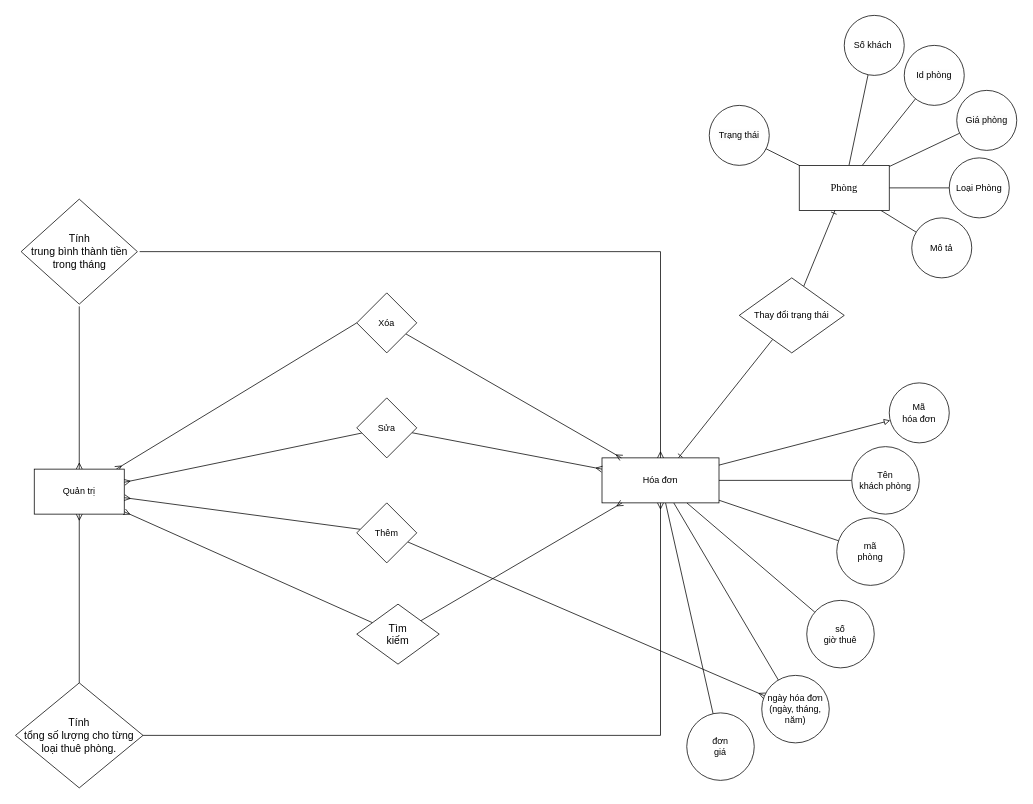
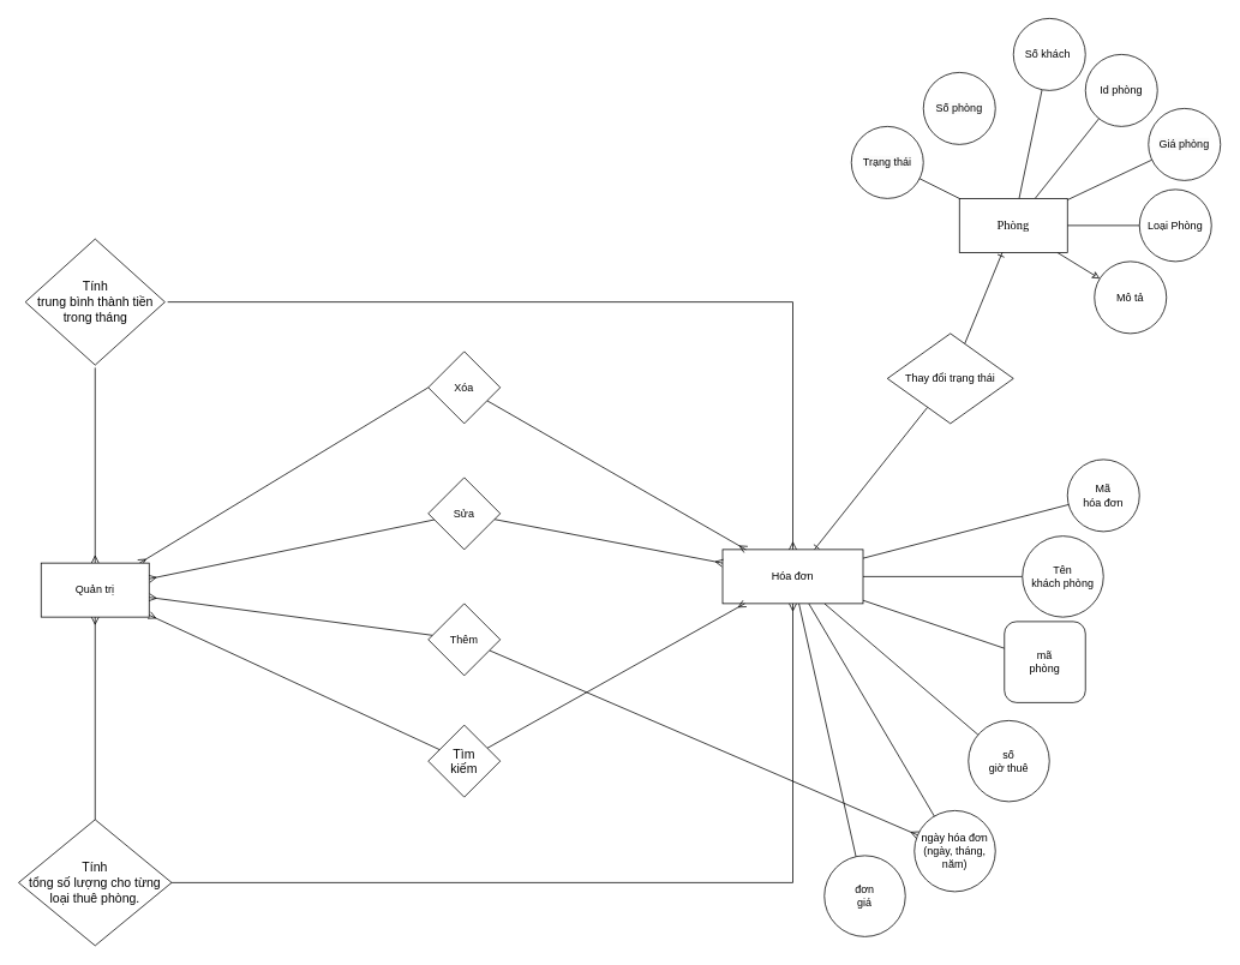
  <mxCell id="0" />
  <mxCell id="1" parent="0" />
  <mxCell id="2" style="edgeStyle=none;rounded=0;orthogonalLoop=1;jettySize=auto;html=1;endArrow=none;endFill=0;startArrow=ERone;startFill=0;" parent="1" source="9" target="43" edge="1"><mxGeometry relative="1" as="geometry" /></mxCell>
- <mxCell id="3" style="edgeStyle=none;rounded=0;orthogonalLoop=1;jettySize=auto;html=1;endArrow=block;endFill=0;" parent="1" source="9" target="10" edge="1"><mxGeometry relative="1" as="geometry" /></mxCell>
+ <mxCell id="3" style="edgeStyle=none;rounded=0;orthogonalLoop=1;jettySize=auto;html=1;endArrow=none;endFill=0;" parent="1" source="9" target="10" edge="1"><mxGeometry relative="1" as="geometry" /></mxCell>
  <mxCell id="4" style="edgeStyle=none;rounded=0;orthogonalLoop=1;jettySize=auto;html=1;endArrow=none;endFill=0;" parent="1" source="9" target="12" edge="1"><mxGeometry relative="1" as="geometry" /></mxCell>
  <mxCell id="5" style="edgeStyle=none;rounded=0;orthogonalLoop=1;jettySize=auto;html=1;endArrow=none;endFill=0;" parent="1" source="9" target="13" edge="1"><mxGeometry relative="1" as="geometry" /></mxCell>
  <mxCell id="6" style="edgeStyle=none;rounded=0;orthogonalLoop=1;jettySize=auto;html=1;endArrow=none;endFill=0;" parent="1" source="9" target="15" edge="1"><mxGeometry relative="1" as="geometry" /></mxCell>
  <mxCell id="7" style="edgeStyle=none;rounded=0;orthogonalLoop=1;jettySize=auto;html=1;endArrow=none;endFill=0;" parent="1" source="9" target="11" edge="1"><mxGeometry relative="1" as="geometry" /></mxCell>
  <mxCell id="8" style="edgeStyle=none;rounded=0;orthogonalLoop=1;jettySize=auto;html=1;endArrow=none;endFill=0;" parent="1" source="9" target="14" edge="1"><mxGeometry relative="1" as="geometry" /></mxCell>
  <mxCell id="9" value="Hóa đơn" style="rounded=0;whiteSpace=wrap;html=1;" parent="1" vertex="1"><mxGeometry x="802" y="610" width="156" height="60" as="geometry" /></mxCell>
  <mxCell id="10" value="Mã&lt;br/&gt;hóa đơn" style="ellipse;whiteSpace=wrap;html=1;aspect=fixed;" parent="1" vertex="1"><mxGeometry x="1185" y="510" width="80" height="80" as="geometry" /></mxCell>
  <mxCell id="11" value="ngày hóa đơn (ngày, tháng, năm)" style="ellipse;whiteSpace=wrap;html=1;aspect=fixed;" parent="1" vertex="1"><mxGeometry x="1015" y="900" width="90" height="90" as="geometry" /></mxCell>
  <mxCell id="12" value="Tên&lt;br/&gt;khách phòng" style="ellipse;whiteSpace=wrap;html=1;aspect=fixed;" parent="1" vertex="1"><mxGeometry x="1135" y="595" width="90" height="90" as="geometry" /></mxCell>
- <mxCell id="13" value="mã&lt;br/&gt;phòng" style="ellipse;whiteSpace=wrap;html=1;aspect=fixed;" parent="1" vertex="1"><mxGeometry x="1115" y="690" width="90" height="90" as="geometry" /></mxCell>
+ <mxCell id="13" value="mã&lt;br/&gt;phòng" style="whiteSpace=wrap;html=1;aspect=fixed;rounded=1;" parent="1" vertex="1"><mxGeometry x="1115" y="690" width="90" height="90" as="geometry" /></mxCell>
  <mxCell id="14" value="đơn&lt;br/&gt;giá" style="ellipse;whiteSpace=wrap;html=1;aspect=fixed;" parent="1" vertex="1"><mxGeometry x="915" y="950" width="90" height="90" as="geometry" /></mxCell>
  <mxCell id="15" value="số&lt;br style=&quot;border-color: var(--border-color);&quot;&gt;giờ thuê" style="ellipse;whiteSpace=wrap;html=1;aspect=fixed;" parent="1" vertex="1"><mxGeometry x="1075" y="800" width="90" height="90" as="geometry" /></mxCell>
  <mxCell id="16" style="edgeStyle=none;rounded=0;orthogonalLoop=1;jettySize=auto;html=1;entryX=0.5;entryY=1;entryDx=0;entryDy=0;endArrow=none;endFill=0;startArrow=ERmany;startFill=0;" parent="1" source="22" target="34" edge="1"><mxGeometry relative="1" as="geometry" /></mxCell>
  <mxCell id="17" style="edgeStyle=none;rounded=0;orthogonalLoop=1;jettySize=auto;html=1;entryX=0.5;entryY=0;entryDx=0;entryDy=0;endArrow=none;endFill=0;startArrow=ERmany;startFill=0;" parent="1" source="22" target="24" edge="1"><mxGeometry relative="1" as="geometry" /></mxCell>
  <mxCell id="18" style="rounded=0;orthogonalLoop=1;jettySize=auto;html=1;entryX=0;entryY=0.5;entryDx=0;entryDy=0;endArrow=none;endFill=0;startArrow=ERmany;startFill=0;" parent="1" source="22" target="28" edge="1"><mxGeometry relative="1" as="geometry" /></mxCell>
  <mxCell id="19" style="edgeStyle=none;rounded=0;orthogonalLoop=1;jettySize=auto;html=1;endArrow=none;endFill=0;startArrow=ERmany;startFill=0;" parent="1" source="22" target="30" edge="1"><mxGeometry relative="1" as="geometry" /></mxCell>
  <mxCell id="20" style="edgeStyle=none;rounded=0;orthogonalLoop=1;jettySize=auto;html=1;endArrow=none;endFill=0;startArrow=ERmany;startFill=0;" parent="1" source="22" target="26" edge="1"><mxGeometry relative="1" as="geometry" /></mxCell>
  <mxCell id="21" style="edgeStyle=none;rounded=0;orthogonalLoop=1;jettySize=auto;html=1;endArrow=none;endFill=0;startArrow=ERmany;startFill=0;" parent="1" source="22" target="32" edge="1"><mxGeometry relative="1" as="geometry" /></mxCell>
  <mxCell id="22" value="Quản trị" style="rounded=0;whiteSpace=wrap;html=1;" parent="1" vertex="1"><mxGeometry x="45" y="625" width="120" height="60" as="geometry" /></mxCell>
  <mxCell id="23" style="edgeStyle=orthogonalEdgeStyle;rounded=0;orthogonalLoop=1;jettySize=auto;html=1;endArrow=ERmany;endFill=0;" parent="1" source="24" target="9" edge="1"><mxGeometry relative="1" as="geometry" /></mxCell>
  <mxCell id="24" value="&lt;font style=&quot;font-size: 14px;&quot;&gt;Tính&lt;br&gt;tổng số lượng cho từng loại thuê phòng.&lt;/font&gt;" style="rhombus;whiteSpace=wrap;html=1;" parent="1" vertex="1"><mxGeometry x="20" y="910" width="170" height="140" as="geometry" /></mxCell>
  <mxCell id="25" style="edgeStyle=none;rounded=0;orthogonalLoop=1;jettySize=auto;html=1;endArrow=ERmany;endFill=0;" parent="1" source="26" target="11" edge="1"><mxGeometry relative="1" as="geometry" /></mxCell>
  <mxCell id="26" value="Thêm" style="rhombus;whiteSpace=wrap;html=1;" parent="1" vertex="1"><mxGeometry x="475" y="670" width="80" height="80" as="geometry" /></mxCell>
  <mxCell id="27" style="edgeStyle=none;rounded=0;orthogonalLoop=1;jettySize=auto;html=1;endArrow=ERmany;endFill=0;" parent="1" source="28" target="9" edge="1"><mxGeometry relative="1" as="geometry" /></mxCell>
  <mxCell id="28" value="Xóa" style="rhombus;whiteSpace=wrap;html=1;" parent="1" vertex="1"><mxGeometry x="475" y="390" width="80" height="80" as="geometry" /></mxCell>
  <mxCell id="29" style="edgeStyle=none;rounded=0;orthogonalLoop=1;jettySize=auto;html=1;endArrow=ERmany;endFill=0;" parent="1" source="30" target="9" edge="1"><mxGeometry relative="1" as="geometry" /></mxCell>
  <mxCell id="30" value="Sửa" style="rhombus;whiteSpace=wrap;html=1;" parent="1" vertex="1"><mxGeometry x="475" y="530" width="80" height="80" as="geometry" /></mxCell>
  <mxCell id="31" style="edgeStyle=none;rounded=0;orthogonalLoop=1;jettySize=auto;html=1;endArrow=ERmany;endFill=0;" parent="1" source="32" target="9" edge="1"><mxGeometry relative="1" as="geometry" /></mxCell>
- <mxCell id="32" value="&lt;font style=&quot;font-size: 14px;&quot;&gt;Tìm&lt;br&gt;kiếm&lt;/font&gt;" style="rhombus;whiteSpace=wrap;html=1;" parent="1" vertex="1"><mxGeometry x="475" y="805" width="110" height="80" as="geometry" /></mxCell>
+ <mxCell id="32" value="&lt;font style=&quot;font-size: 14px;&quot;&gt;Tìm&lt;br&gt;kiếm&lt;/font&gt;" style="rhombus;whiteSpace=wrap;html=1;" parent="1" vertex="1"><mxGeometry x="475" y="805" width="80" height="80" as="geometry" /></mxCell>
  <mxCell id="33" style="edgeStyle=orthogonalEdgeStyle;rounded=0;orthogonalLoop=1;jettySize=auto;html=1;entryX=0.5;entryY=0;entryDx=0;entryDy=0;endArrow=ERmany;endFill=0;" parent="1" source="34" target="9" edge="1"><mxGeometry relative="1" as="geometry" /></mxCell>
  <mxCell id="34" value="&lt;div style=&quot;&quot;&gt;&lt;span style=&quot;font-size: 14px; background-color: initial;&quot;&gt;Tính&lt;/span&gt;&lt;/div&gt;&lt;font style=&quot;font-size: 14px;&quot;&gt;&lt;div style=&quot;&quot;&gt;&lt;span style=&quot;background-color: initial;&quot;&gt;trung bình thành tiền trong tháng&lt;/span&gt;&lt;/div&gt;&lt;/font&gt;" style="rhombus;whiteSpace=wrap;html=1;perimeterSpacing=3;align=center;" parent="1" vertex="1"><mxGeometry x="27.5" y="265" width="155" height="140" as="geometry" /></mxCell>
  <mxCell id="35" style="edgeStyle=none;rounded=0;orthogonalLoop=1;jettySize=auto;html=1;endArrow=none;endFill=0;" parent="1" source="41" target="47" edge="1"><mxGeometry relative="1" as="geometry" /></mxCell>
  <mxCell id="36" style="edgeStyle=none;rounded=0;orthogonalLoop=1;jettySize=auto;html=1;endArrow=none;endFill=0;" parent="1" source="41" target="48" edge="1"><mxGeometry relative="1" as="geometry" /></mxCell>
  <mxCell id="37" style="edgeStyle=none;rounded=0;orthogonalLoop=1;jettySize=auto;html=1;endArrow=none;endFill=0;" parent="1" source="41" target="44" edge="1"><mxGeometry relative="1" as="geometry" /></mxCell>
  <mxCell id="38" style="edgeStyle=none;rounded=0;orthogonalLoop=1;jettySize=auto;html=1;endArrow=none;endFill=0;" parent="1" source="41" target="45" edge="1"><mxGeometry relative="1" as="geometry" /></mxCell>
  <mxCell id="39" style="edgeStyle=none;rounded=0;orthogonalLoop=1;jettySize=auto;html=1;endArrow=none;endFill=0;" parent="1" source="41" target="49" edge="1"><mxGeometry relative="1" as="geometry" /></mxCell>
- <mxCell id="40" style="edgeStyle=none;rounded=0;orthogonalLoop=1;jettySize=auto;html=1;endArrow=none;endFill=0;" parent="1" source="41" target="50" edge="1"><mxGeometry relative="1" as="geometry" /></mxCell>
+ <mxCell id="40" style="edgeStyle=none;rounded=0;orthogonalLoop=1;jettySize=auto;html=1;endArrow=classic;endFill=0;" parent="1" source="41" target="50" edge="1"><mxGeometry relative="1" as="geometry" /></mxCell>
  <mxCell id="41" value="&lt;span style=&quot;font-family: &amp;quot;Times New Roman&amp;quot;, serif;&quot;&gt;&lt;font style=&quot;font-size: 14px;&quot;&gt;Phòng&lt;/font&gt;&lt;/span&gt;" style="rounded=0;whiteSpace=wrap;html=1;" parent="1" vertex="1"><mxGeometry x="1065" y="220" width="120" height="60" as="geometry" /></mxCell>
  <mxCell id="42" style="rounded=0;orthogonalLoop=1;jettySize=auto;html=1;endArrow=none;endFill=0;startArrow=ERone;startFill=0;" parent="1" source="41" target="43" edge="1"><mxGeometry relative="1" as="geometry" /></mxCell>
  <mxCell id="43" value="Thay đổi trạng thái" style="rhombus;whiteSpace=wrap;html=1;" parent="1" vertex="1"><mxGeometry x="985" y="370" width="140" height="100" as="geometry" /></mxCell>
  <mxCell id="44" value="&lt;span style=&quot;color: rgb(0, 0, 0); font-family: Helvetica; font-size: 12px; font-style: normal; font-variant-ligatures: normal; font-variant-caps: normal; font-weight: 400; letter-spacing: normal; orphans: 2; text-align: left; text-indent: 0px; text-transform: none; widows: 2; word-spacing: 0px; -webkit-text-stroke-width: 0px; background-color: rgb(251, 251, 251); text-decoration-thickness: initial; text-decoration-style: initial; text-decoration-color: initial; float: none; display: inline !important;&quot;&gt;Id phòng&lt;/span&gt;" style="ellipse;whiteSpace=wrap;html=1;aspect=fixed;" parent="1" vertex="1"><mxGeometry x="1205" y="60" width="80" height="80" as="geometry" /></mxCell>
  <mxCell id="45" value="&lt;span style=&quot;color: rgb(0, 0, 0); font-family: Helvetica; font-size: 12px; font-style: normal; font-variant-ligatures: normal; font-variant-caps: normal; font-weight: 400; letter-spacing: normal; orphans: 2; text-align: left; text-indent: 0px; text-transform: none; widows: 2; word-spacing: 0px; -webkit-text-stroke-width: 0px; background-color: rgb(251, 251, 251); text-decoration-thickness: initial; text-decoration-style: initial; text-decoration-color: initial; float: none; display: inline !important;&quot;&gt;Giá phòng&lt;/span&gt;" style="ellipse;whiteSpace=wrap;html=1;aspect=fixed;" parent="1" vertex="1"><mxGeometry x="1275" y="120" width="80" height="80" as="geometry" /></mxCell>
+ <mxCell id="46" value="&lt;span style=&quot;color: rgb(0, 0, 0); font-family: Helvetica; font-size: 12px; font-style: normal; font-variant-ligatures: normal; font-variant-caps: normal; font-weight: 400; letter-spacing: normal; orphans: 2; text-align: left; text-indent: 0px; text-transform: none; widows: 2; word-spacing: 0px; -webkit-text-stroke-width: 0px; background-color: rgb(251, 251, 251); text-decoration-thickness: initial; text-decoration-style: initial; text-decoration-color: initial; float: none; display: inline !important;&quot;&gt;Số phòng&lt;/span&gt;" style="ellipse;whiteSpace=wrap;html=1;aspect=fixed;" parent="1" vertex="1"><mxGeometry x="1025" y="80" width="80" height="80" as="geometry" /></mxCell>
  <mxCell id="47" value="&lt;span style=&quot;color: rgb(0, 0, 0); font-family: Helvetica; font-size: 12px; font-style: normal; font-variant-ligatures: normal; font-variant-caps: normal; font-weight: 400; letter-spacing: normal; orphans: 2; text-align: left; text-indent: 0px; text-transform: none; widows: 2; word-spacing: 0px; -webkit-text-stroke-width: 0px; background-color: rgb(251, 251, 251); text-decoration-thickness: initial; text-decoration-style: initial; text-decoration-color: initial; float: none; display: inline !important;&quot;&gt;Trạng thái&lt;/span&gt;" style="ellipse;whiteSpace=wrap;html=1;aspect=fixed;" parent="1" vertex="1"><mxGeometry x="945" y="140" width="80" height="80" as="geometry" /></mxCell>
  <mxCell id="48" value="Số khách&amp;nbsp;" style="ellipse;whiteSpace=wrap;html=1;aspect=fixed;" parent="1" vertex="1"><mxGeometry x="1125" y="20" width="80" height="80" as="geometry" /></mxCell>
  <mxCell id="49" value="Loại Phòng" style="ellipse;whiteSpace=wrap;html=1;aspect=fixed;" parent="1" vertex="1"><mxGeometry x="1265" y="210" width="80" height="80" as="geometry" /></mxCell>
  <mxCell id="50" value="Mô tả" style="ellipse;whiteSpace=wrap;html=1;aspect=fixed;" parent="1" vertex="1"><mxGeometry x="1215" y="290" width="80" height="80" as="geometry" /></mxCell>
